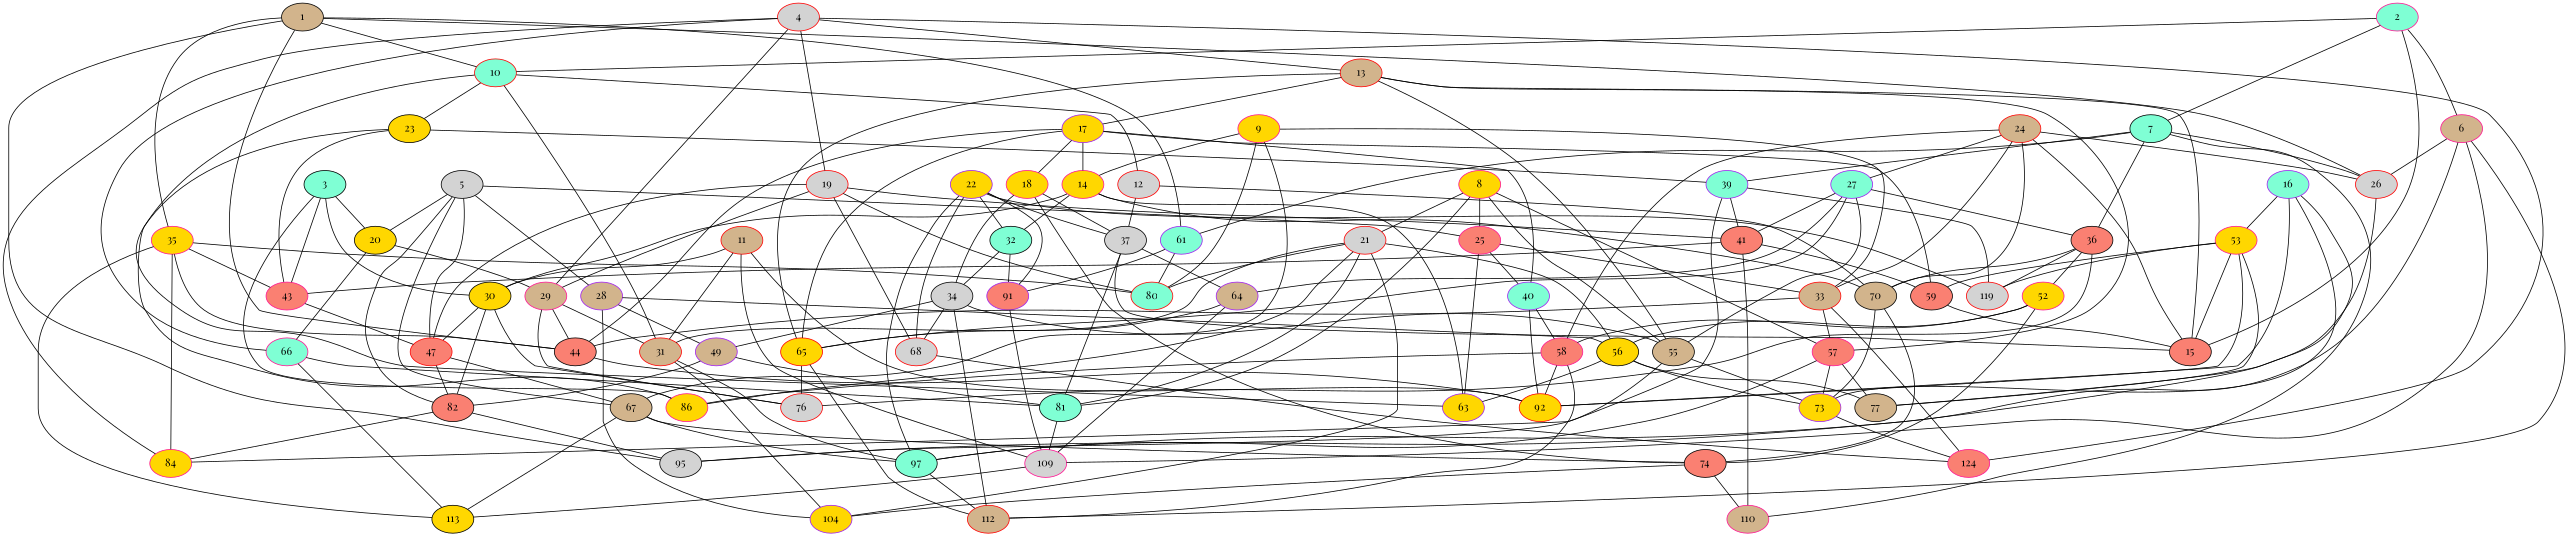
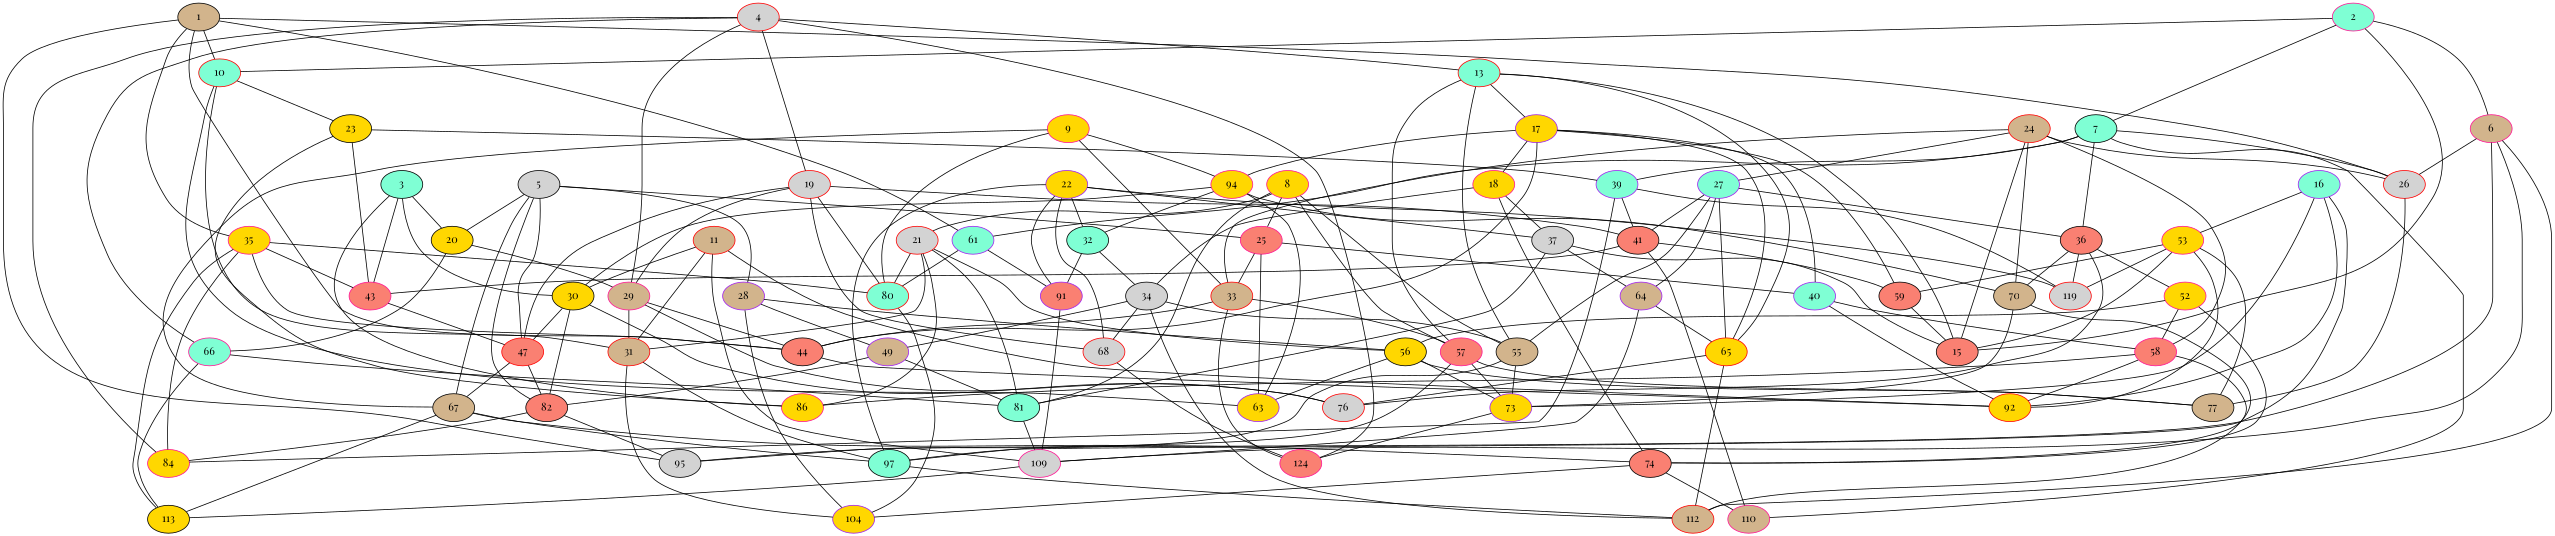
  graph {
    fontname="Playfair Display"
    node [color=black fillcolor=gold fontname="Playfair Display" style=filled]
    edge [fontname="Playfair Display"]
    1 [fillcolor=tan super="+78"]
    10 [color=red fillcolor=aquamarine super="+38"]
    26 [color=red fillcolor=lightgrey super="+60"]
    35 [color=deeppink super="+46"]
    44 [fillcolor=salmon super="+114"]
    61 [color=purple fillcolor=aquamarine]
    95 [fillcolor=lightgrey]
-   12 [color=red fillcolor=lightgrey]
    23 [super="+96"]
    31 [color=red fillcolor=tan super="+126"]
    63 [color=purple]
    77 [fillcolor=tan]
    43 [color=deeppink fillcolor=salmon super="+69"]
    84 [color=deeppink]
    80 [color=red fillcolor=aquamarine super="+90"]
    113
    92 [color=red super="+99"]
    91 [color=purple fillcolor=salmon]
    6 [color=deeppink fillcolor=tan super="+50"]
    109 [color=deeppink fillcolor=lightgrey super="+121"]
    112 [color=red fillcolor=tan]
    2 [color=deeppink fillcolor=aquamarine]
    7 [fillcolor=aquamarine super="+45"]
    n24 [fillcolor=salmon label=15 super="+108"]
    36 [fillcolor=salmon super="+123"]
    39 [color=purple fillcolor=aquamarine super="+103"]
    110 [color=deeppink fillcolor=tan]
    3 [fillcolor=aquamarine]
    20
    30 [super="+105"]
    86 [color=deeppink]
    29 [color=deeppink fillcolor=tan super="+94"]
    66 [color=deeppink fillcolor=aquamarine]
    47 [color=red fillcolor=salmon super="+71"]
    82 [fillcolor=salmon super="+89"]
    76 [color=red fillcolor=lightgrey]
    4 [color=red fillcolor=lightgrey super="+15"]
-   13 [color=red fillcolor=tan super="+51"]
+   13 [color=red fillcolor=aquamarine super="+51"]
    19 [color=red fillcolor=lightgrey super="+101"]
    124 [color=deeppink fillcolor=salmon]
    55 [fillcolor=tan super="+100"]
    57 [color=deeppink fillcolor=salmon super="+115"]
    17 [color=purple super="+85"]
    65 [color=red super="+111"]
    41 [fillcolor=salmon super="+125"]
    68 [color=red fillcolor=lightgrey]
    81 [fillcolor=aquamarine super="+122"]
    5 [fillcolor=lightgrey super="+117"]
    25 [color=deeppink fillcolor=salmon super="+116"]
    28 [color=purple fillcolor=tan]
    67 [fillcolor=tan super="+106"]
    33 [color=red fillcolor=tan super="+42"]
    40 [color=purple fillcolor=aquamarine]
    56 [super="+88"]
    49 [color=purple fillcolor=tan]
    104 [color=purple]
    97 [fillcolor=aquamarine super="+98"]
    74 [fillcolor=salmon super="+87"]
    70 [fillcolor=tan super="+107"]
    119 [color=red fillcolor=lightgrey]
    52 [color=deeppink]
    8 [color=deeppink super="+120"]
    21 [color=red fillcolor=lightgrey super="+127"]
    73 [color=purple super="+83"]
-   14 [color=deeppink super="+118"]
+   14 [color=deeppink super="+118" label=94]
    32 [fillcolor=aquamarine]
    9 [color=deeppink]
    37 [fillcolor=lightgrey super="+72"]
    11 [color=red fillcolor=tan]
    64 [color=purple fillcolor=tan]
    18 [color=deeppink]
    59 [fillcolor=salmon]
    34 [fillcolor=lightgrey super="+62"]
    53 [color=deeppink super="+54"]
    16 [color=purple fillcolor=aquamarine]
    58 [color=deeppink fillcolor=salmon super="+79"]
    22 [color=purple super="+102"]
    24 [color=red fillcolor=tan super="+48"]
    27 [color=purple fillcolor=aquamarine super="+93"]
    1 -- 10
    1 -- 26
    1 -- 35
    1 -- 44
    1 -- 61
    1 -- 95
-   10 -- 12
    10 -- 23
    10 -- 31
    10 -- 63
    26 -- 77
    35 -- 44
    35 -- 43
    35 -- 84
    35 -- 80
    35 -- 113
    44 -- 92
    61 -- 80
    61 -- 91
-   12 -- 70
-   12 -- 37
    23 -- 43 [weight=2]
    23 -- 39 [weight=2]
    23 -- 86
    31 -- 104
    31 -- 97
    43 -- 47
-   21 -- 104
+   80 -- 104
    91 -- 109
    6 -- 26 [weight=2]
    6 -- 95
    6 -- 109
    6 -- 112
    109 -- 113
    2 -- 10
    2 -- 6
    2 -- 7
    2 -- n24
    7 -- 26
    7 -- 61
    7 -- 36
    7 -- 39
    7 -- 110
    36 -- 76
    36 -- 70
    36 -- 119
    36 -- 52
    39 -- 84
    39 -- 41
    39 -- 119
    3 -- 43
    3 -- 20
    3 -- 30
    3 -- 86
    20 -- 29
    20 -- 66
    30 -- 47
    30 -- 82
    30 -- 76
    29 -- 44
    29 -- 31
    29 -- 76
    66 -- 113
    66 -- 81
    47 -- 82
    47 -- 67
    82 -- 95
    82 -- 84
    4 -- 84
    4 -- 29
    4 -- 66
    4 -- 13
    4 -- 19
    4 -- 124
    13 -- n24
    13 -- 55
    13 -- 57
    13 -- 17
    13 -- 65
    19 -- 80
    19 -- 29
    19 -- 47
    19 -- 41
    19 -- 68
    55 -- 95
    55 -- 73
    57 -- 77
    57 -- 97
    57 -- 73
    17 -- 44
    17 -- 65
    17 -- 40
    17 -- 14
    17 -- 18
    17 -- 59
    65 -- 112
    65 -- 76
    41 -- 43
    41 -- 110
    41 -- 59
    68 -- 124
    81 -- 109
    5 -- 20
    5 -- 47
    5 -- 82
    5 -- 25
    5 -- 28
    5 -- 67
    25 -- 63
    25 -- 33
    25 -- 40
    28 -- 56
    28 -- 49
    28 -- 104
    67 -- 113
    67 -- 97
    67 -- 74
    33 -- 44
    33 -- 124
    33 -- 57
    40 -- 92
    40 -- 58
    56 -- 63
    56 -- 77
    56 -- 73
    49 -- 82
    49 -- 81
    97 -- 112
    74 -- 110
    74 -- 104
    70 -- 74
    70 -- 73
    52 -- 56
    52 -- 74
    52 -- 58
    8 -- 55
    8 -- 57
    8 -- 81
    8 -- 25 [weight=2]
    8 -- 21
    21 -- 31
    21 -- 80
    21 -- 86
    21 -- 81
    21 -- 56
    73 -- 124
    14 -- 63
    14 -- 30
    14 -- 70
    14 -- 32
    32 -- 91
    32 -- 34
    9 -- 80
    9 -- 67
    9 -- 33
    9 -- 14
    37 -- n24
    37 -- 81
    37 -- 64
    11 -- 31
    11 -- 92
    11 -- 109
    11 -- 30
    64 -- 109
    64 -- 65
    18 -- 74
    18 -- 37
    18 -- 34
    59 -- n24
    34 -- 112
    34 -- 55
    34 -- 68
    34 -- 49
    53 -- 77
    53 -- 92
    53 -- n24
    53 -- 119
    53 -- 59
    16 -- 92
    16 -- 97
    16 -- 73
    16 -- 53
    58 -- 92
    58 -- 112
    58 -- 86
    22 -- 91
    22 -- 68
    22 -- 97
    22 -- 119
    22 -- 32
    22 -- 37
    24 -- 26
    24 -- n24
    24 -- 33
    24 -- 70
    24 -- 58
    24 -- 27
    27 -- 36
    27 -- 55
    27 -- 65
    27 -- 41
    27 -- 64
  }
